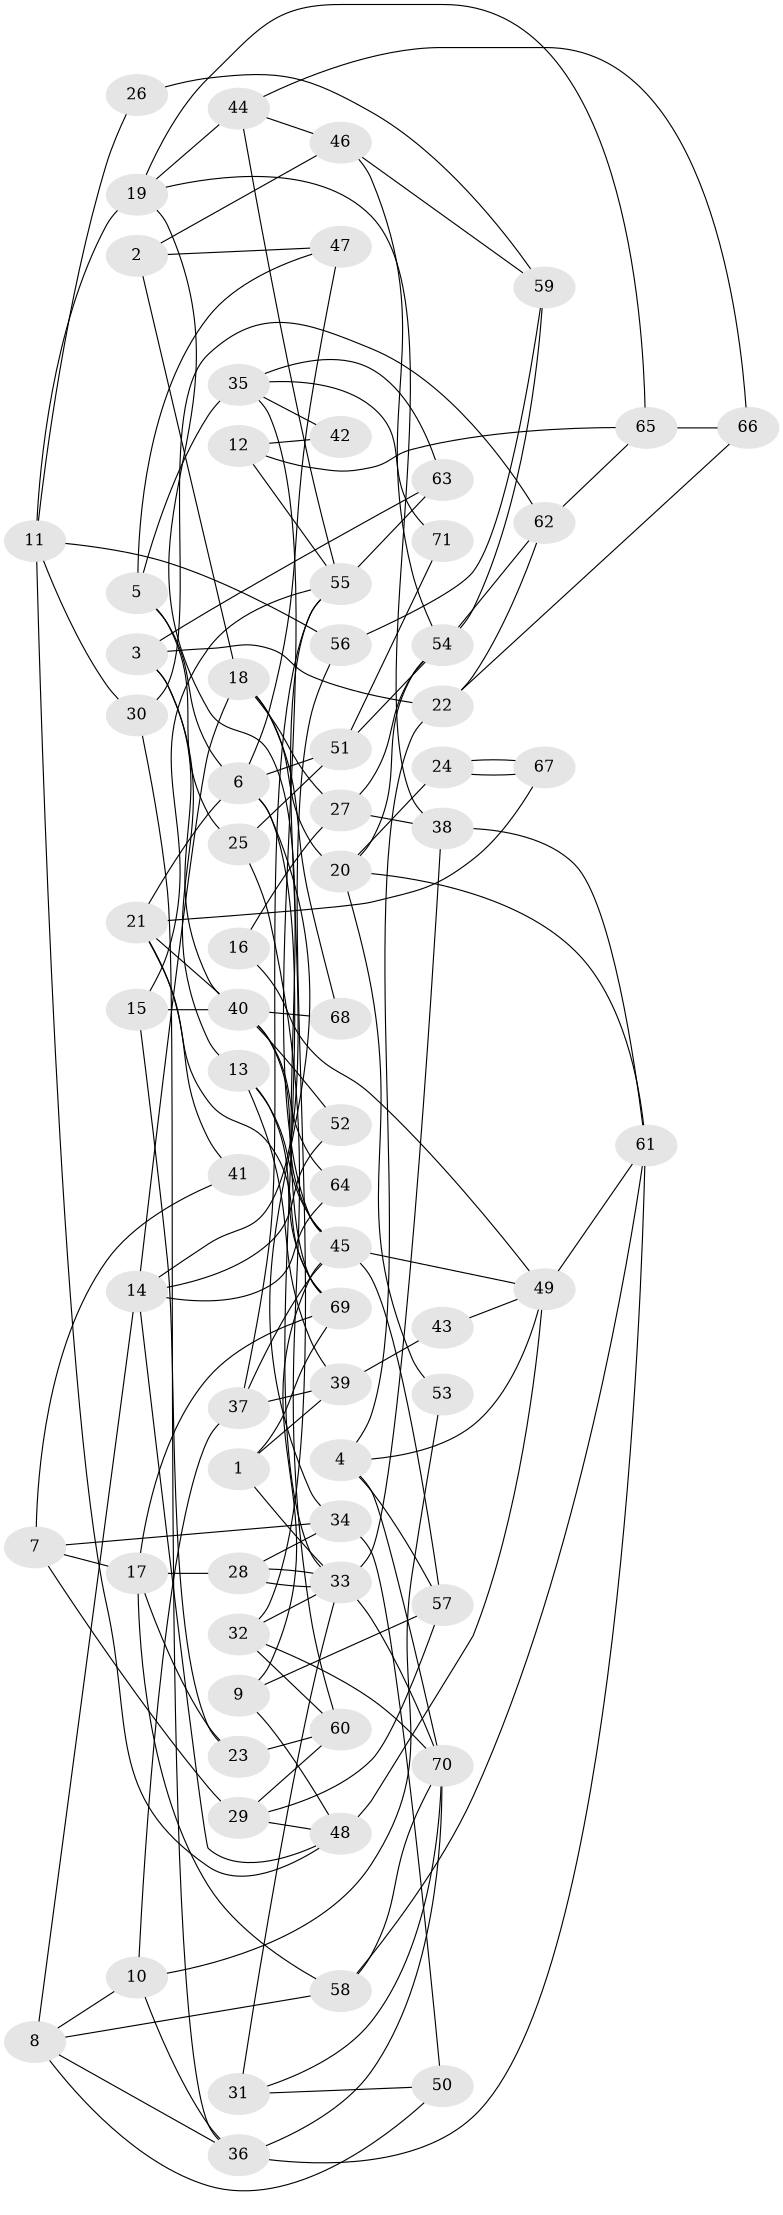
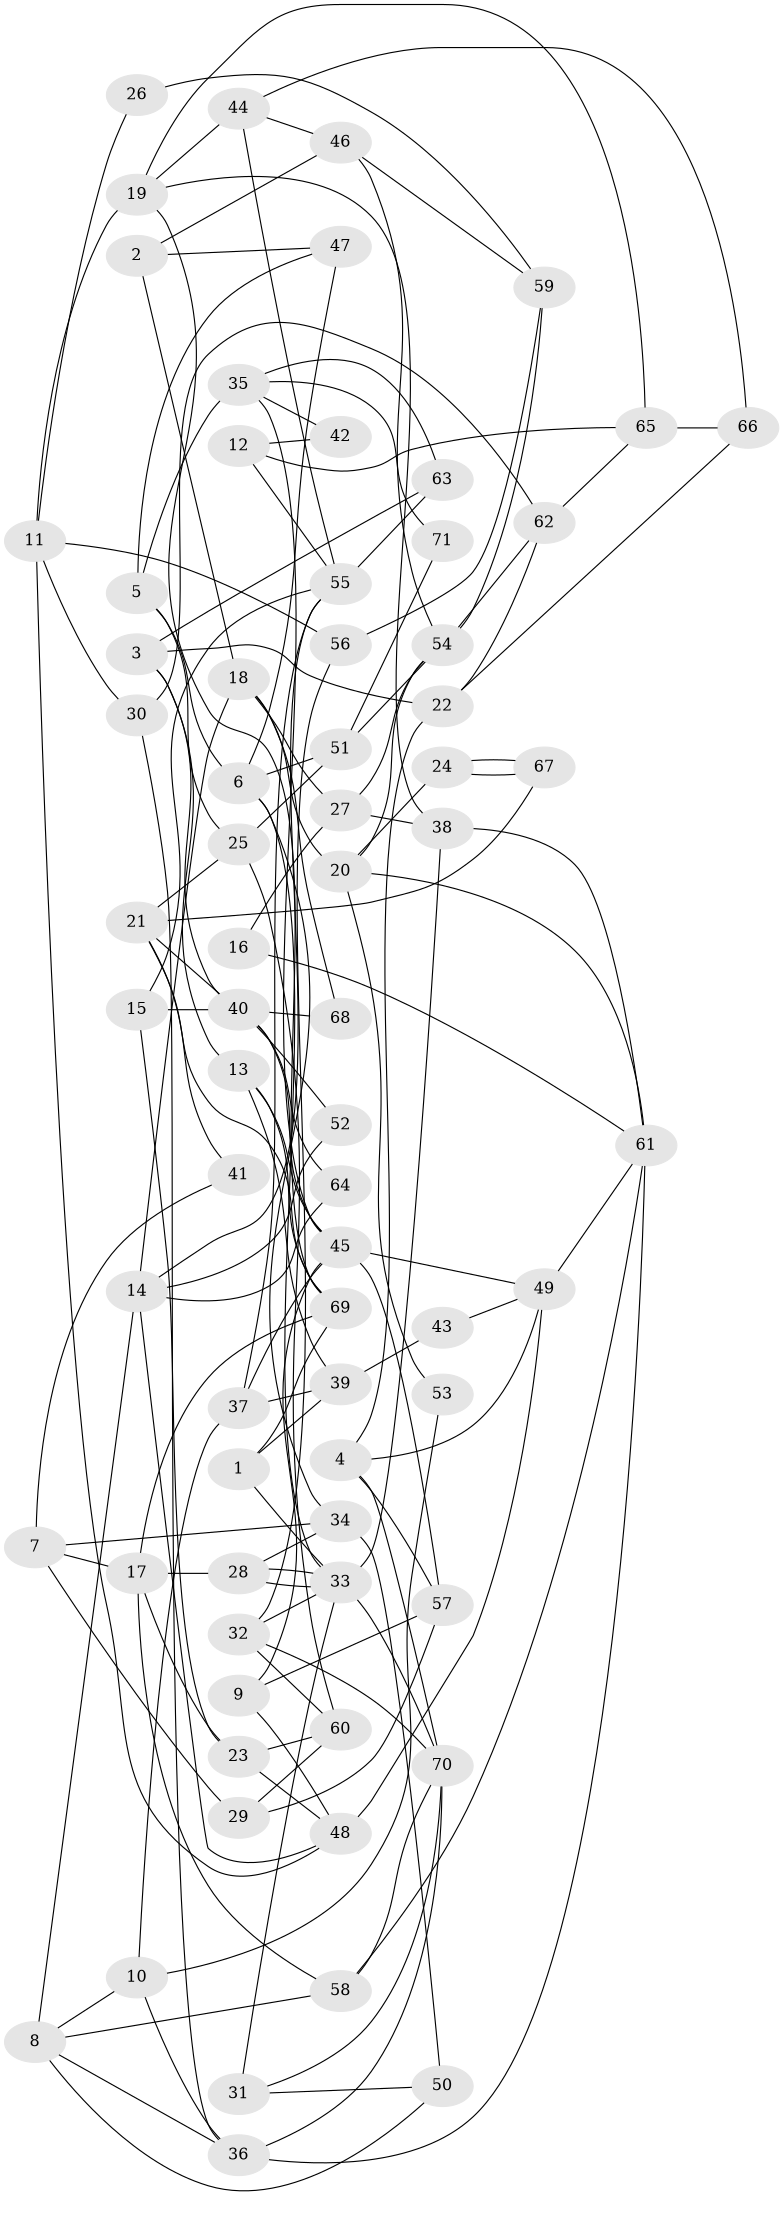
  graph {
    rankdir=LR
    node [color=gray90 style=filled]
    1
    33
    39
    69
    70
    38
    43
    2
    18
    46
    47
    27
    20
    68
    54
    59
    3
    13
    22
    40
    63
    45
    62
    66
    52
    64
    4
    49
    57
    61
    5
    6
    25
    35
    34
    51
    60
    42
    71
    50
    7
    17
    29
    41
    58
    23
    28
    48
    8
    10
    14
    36
    37
    53
    55
    9
    11
    19
    26
    30
    56
    65
    44
    12
    15
    16
    24
    67
    21
    31
    32
    1 -- 33
    1 -- 39
    1 -- 69
    33 -- 70
    33 -- 38
    39 -- 43
    38 -- 61
    43 -- 49
    2 -- 18
    2 -- 46
    2 -- 47
    18 -- 27
    18 -- 20
    18 -- 68
    46 -- 54
    46 -- 59
    27 -- 38
    27 -- 54
    20 -- 54
    20 -- 61
    20 -- 53
    20 -- 24
    54 -- 59
    54 -- 62
    3 -- 13
    3 -- 22
    3 -- 40
    3 -- 63
    13 -- 39
    13 -- 69
    13 -- 45
    22 -- 62
    22 -- 66
    40 -- 68
    40 -- 45
    40 -- 52
    40 -- 64
    45 -- 49
    45 -- 57
    62 -- 65
    4 -- 70
    4 -- 22
    4 -- 49
    4 -- 57
    49 -- 61
    5 -- 47
    5 -- 6
    5 -- 25
    5 -- 35
    6 -- 33
    6 -- 47
    6 -- 34
    6 -- 51
    25 -- 51
    25 -- 60
    35 -- 63
    35 -- 45
    35 -- 42
    35 -- 71
    34 -- 50
    51 -- 54
    51 -- 71
    7 -- 34
    7 -- 17
    7 -- 29
    7 -- 41
    17 -- 69
    17 -- 58
    17 -- 23
    17 -- 28
    29 -- 57
    29 -- 60
-   29 -- 48
+   23 -- 48
    58 -- 70
    58 -- 61
    23 -- 60
    28 -- 33
    28 -- 33
    28 -- 34
    48 -- 49
    8 -- 50
    8 -- 58
    8 -- 10
    8 -- 14
    8 -- 36
    10 -- 36
    10 -- 37
    10 -- 53
    14 -- 18
    14 -- 52
    14 -- 64
    14 -- 48
    14 -- 55
    36 -- 70
    36 -- 61
    37 -- 39
    37 -- 45
    37 -- 55
    55 -- 63
    9 -- 45
    9 -- 57
    9 -- 48
    11 -- 48
    11 -- 19
    11 -- 26
    11 -- 30
    11 -- 56
    19 -- 69
    19 -- 38
    19 -- 65
    19 -- 44
    26 -- 59
    30 -- 62
    30 -- 36
    56 -- 59
    65 -- 66
    44 -- 46
    44 -- 66
    44 -- 55
    12 -- 42
    12 -- 55
    12 -- 65
    15 -- 40
    15 -- 23
    15 -- 55
    16 -- 27
-   16 -- 49
+   16 -- 61
    24 -- 67
    24 -- 67
    21 -- 69
    21 -- 40
-   21 -- 6
+   21 -- 25
    21 -- 41
    21 -- 67
    31 -- 33
    31 -- 70
    31 -- 50
    32 -- 33
    32 -- 70
    32 -- 60
    32 -- 56
  }
